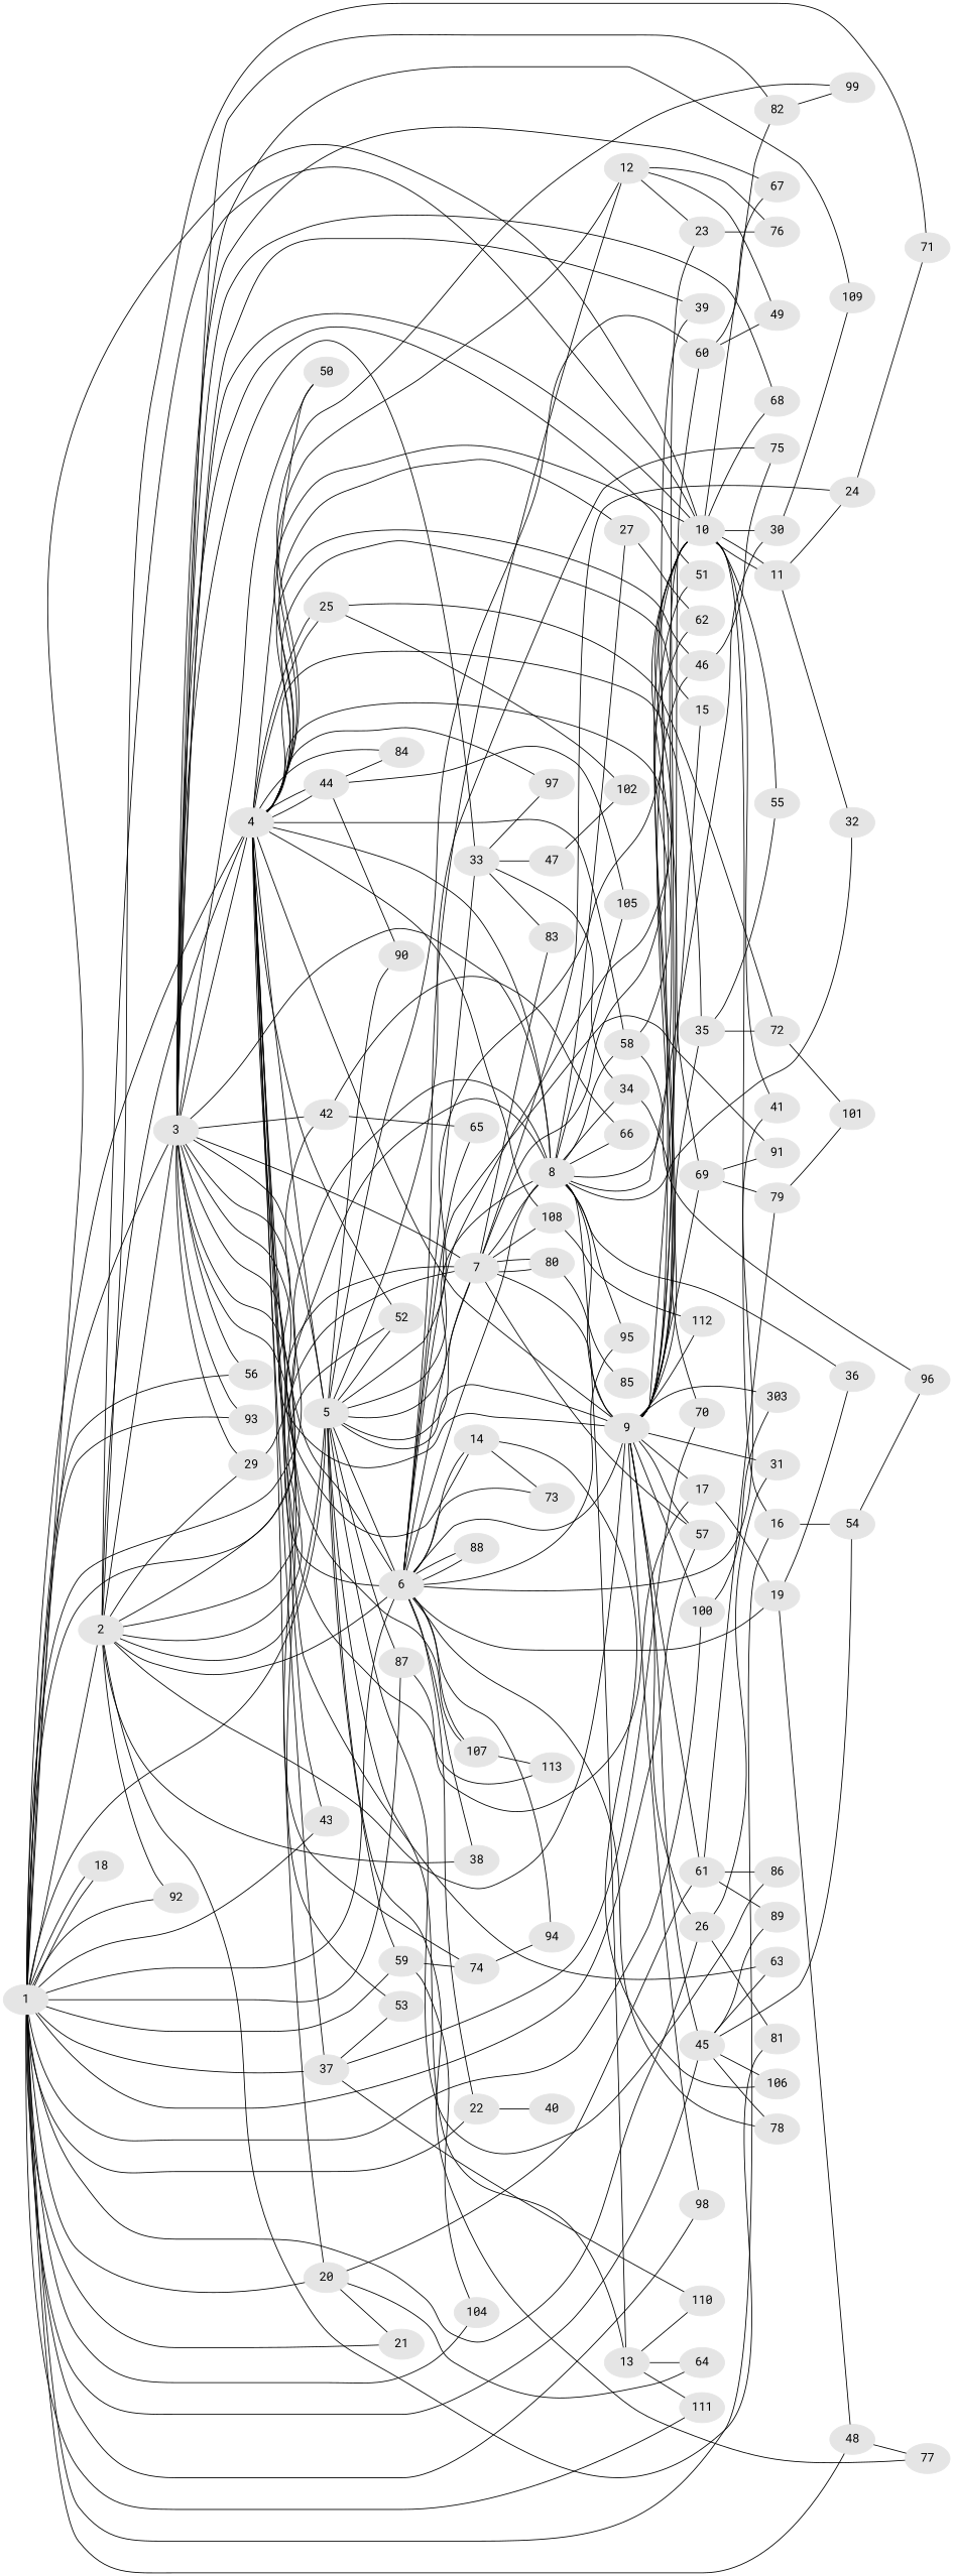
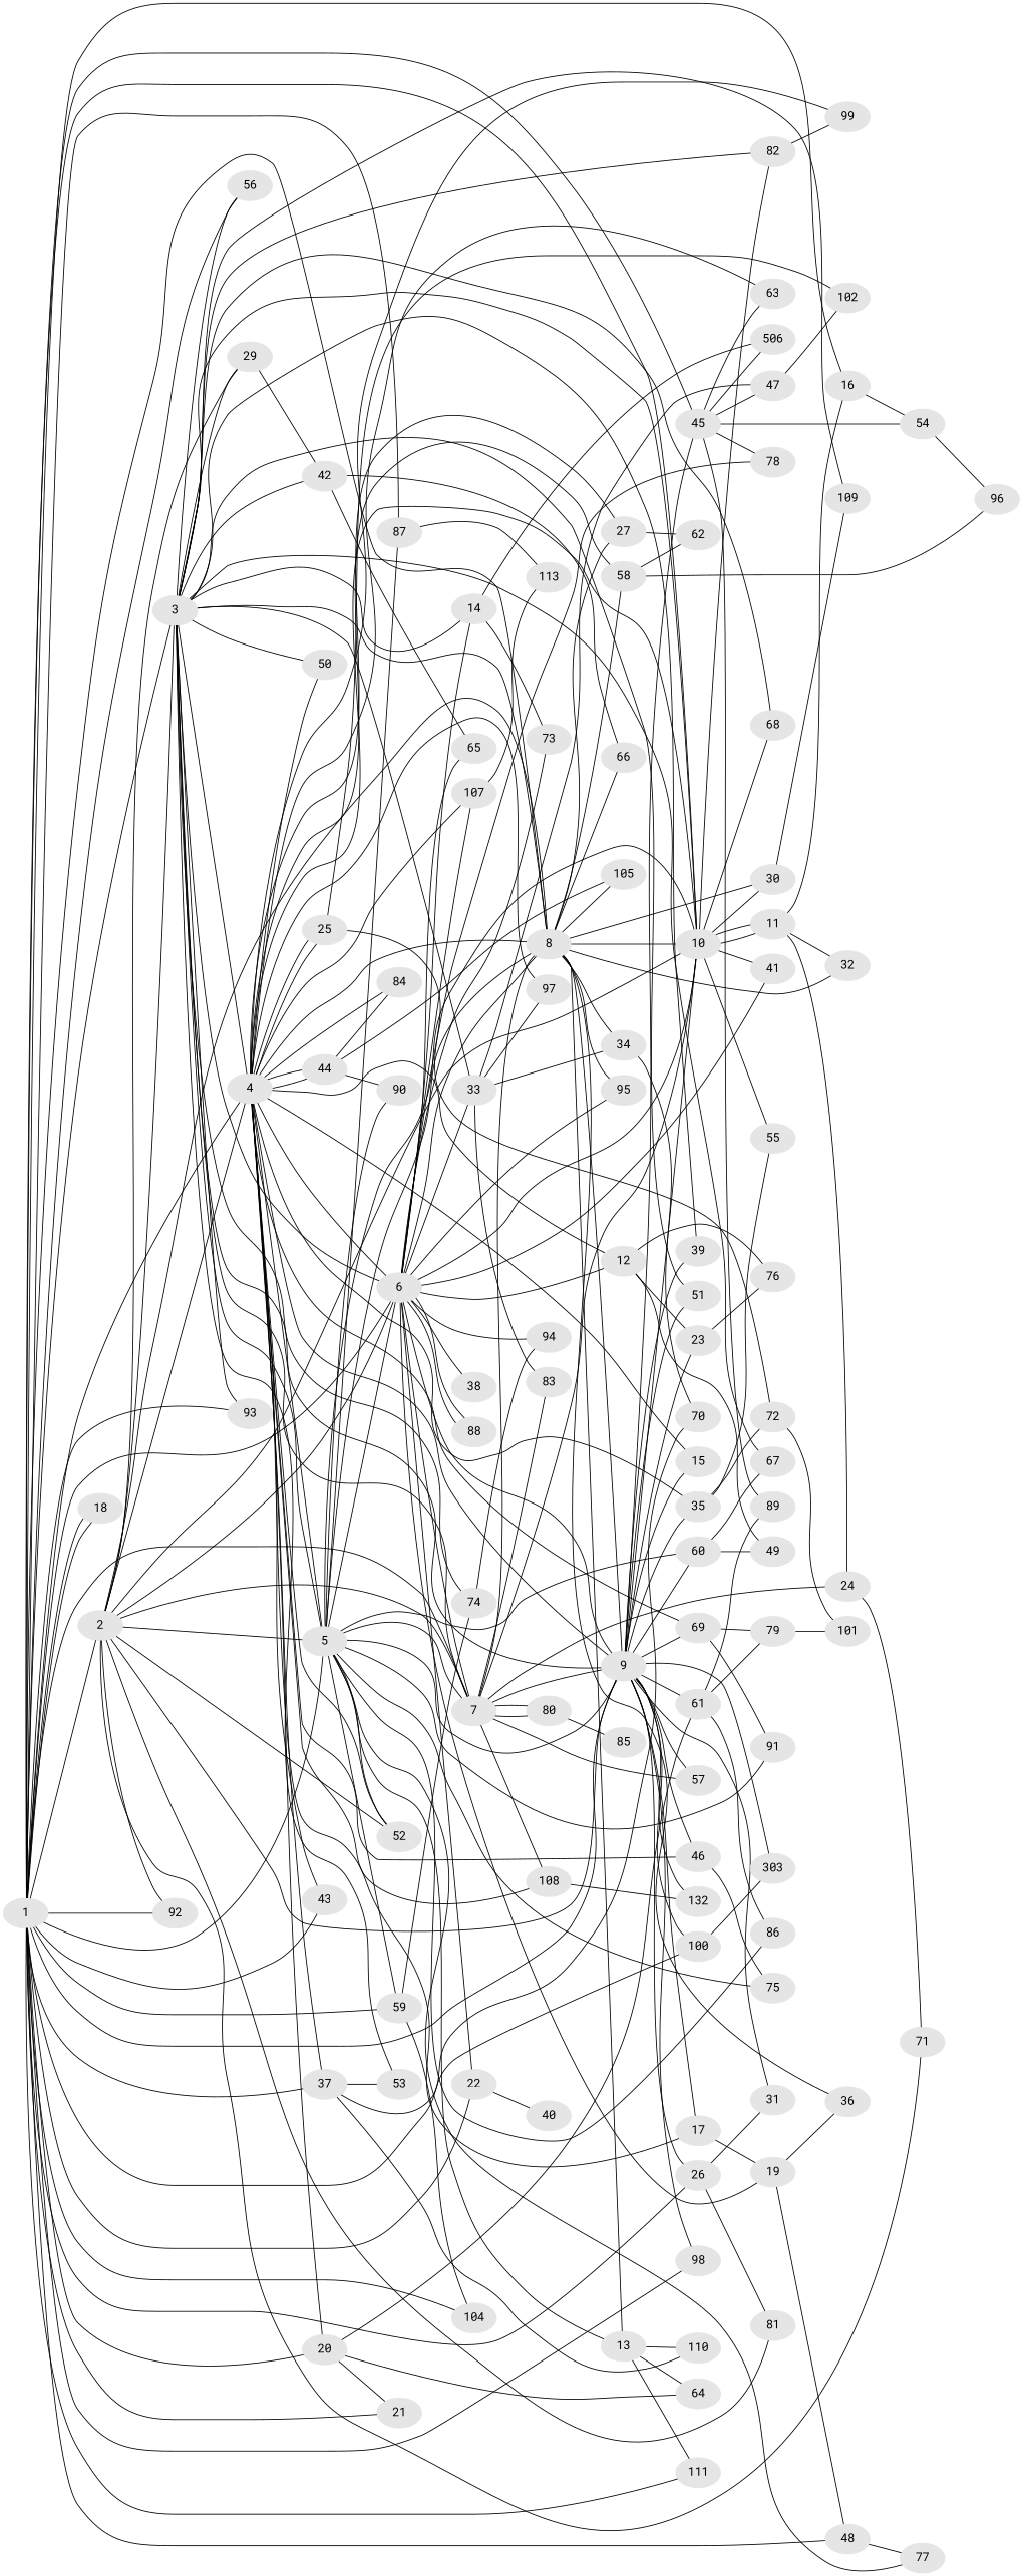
  graph {
    fontname="Roboto Mono"
    rankdir=LR
    node [color=gray90 fontname="Roboto Mono" style=filled]
    edge [fontname="Roboto Mono"]
    1
    2
    3
    4
    5
    6
    7
    8
    9
    10
    16
    18
    20
    21
    22
    26
    37
    43
    45
    48
    56
    59
    87
    92
    93
    98
    100
    104
    111
    29
    38
    52
    71
    81
    14
    33
    39
    42
    50
    51
    53
    67
    68
    74
    82
    109
    12
    15
    17
    25
    27
    35
    44
    46
    58
    63
    69
    84
    97
    99
    107
    108
    13
    60
    75
    77
    86
    90
    91
    19
    41
    65
    73
    78
    88
    94
    95
    24
    57
    80
    83
    30
    32
    34
    36
    66
    105
    23
    31
    61
    n91 [label=303]
-   112
+   112 [label=132]
    11
    55
    54
    64
    40
    110
    70
-   106
+   106 [label=506]
    47
    89
    113
    49
    76
    72
    102
    62
    96
    79
    85
    101
    1 -- 2
    1 -- 3
    1 -- 4
    1 -- 5
    1 -- 6
    1 -- 7
    1 -- 8
-   1 -- 57
+   1 -- 9
    1 -- 10
    1 -- 16
    1 -- 18
    1 -- 18
    1 -- 20
    1 -- 21
    1 -- 22
    1 -- 26
    1 -- 37
    1 -- 43
    1 -- 45
    1 -- 48
    1 -- 56
    1 -- 59
    1 -- 87
    1 -- 92
    1 -- 93
    1 -- 98
    1 -- 100
    1 -- 104
    1 -- 111
    2 -- 3
    2 -- 4
    2 -- 5
    2 -- 6
    2 -- 7
    2 -- 8
    2 -- 9
    2 -- 10
    2 -- 92
    2 -- 29
-   2 -- 38
    2 -- 52
    2 -- 71
    2 -- 81
    3 -- 4
    3 -- 5
    3 -- 6
    3 -- 7
    3 -- 8
    3 -- 9
    3 -- 10
    3 -- 56
    3 -- 93
    3 -- 29
    3 -- 14
    3 -- 33
    3 -- 39
    3 -- 42
    3 -- 50
    3 -- 51
    3 -- 53
    3 -- 67
    3 -- 68
    3 -- 74
    3 -- 82
    3 -- 109
    4 -- 5
    4 -- 6
    4 -- 8
    4 -- 9
    4 -- 10
    4 -- 20
    4 -- 37
    4 -- 43
    4 -- 52
    4 -- 50
    4 -- 12
    4 -- 15
    4 -- 17
    4 -- 25
    4 -- 25
    4 -- 27
    4 -- 35
    4 -- 44
    4 -- 44
    4 -- 46
    4 -- 58
    4 -- 63
    4 -- 69
    4 -- 84
    4 -- 97
    4 -- 99
    4 -- 107
    4 -- 108
    5 -- 6
    5 -- 7
    5 -- 8
    5 -- 9
    5 -- 10
    5 -- 59
    5 -- 87
    5 -- 52
    5 -- 13
    5 -- 60
    5 -- 75
    5 -- 77
    5 -- 86
    5 -- 90
    5 -- 91
    6 -- 7
    6 -- 8
    6 -- 9
    6 -- 10
    6 -- 22
    6 -- 38
    6 -- 14
    6 -- 33
    6 -- 12
    6 -- 107
    6 -- 19
    6 -- 41
    6 -- 65
    6 -- 73
    6 -- 78
    6 -- 88
    6 -- 88
    6 -- 94
    6 -- 95
    7 -- 8
    7 -- 9
    7 -- 10
    7 -- 108
    7 -- 24
    7 -- 57
    7 -- 80
    7 -- 80
    7 -- 83
    8 -- 9
    8 -- 10
    8 -- 27
    8 -- 58
    8 -- 13
    8 -- 95
    8 -- 30
    8 -- 32
    8 -- 34
    8 -- 36
    8 -- 66
    8 -- 105
    9 -- 10
    9 -- 26
    9 -- 45
    9 -- 98
    9 -- 100
    9 -- 39
    9 -- 51
    9 -- 15
    9 -- 17
    9 -- 35
    9 -- 46
    9 -- 69
    9 -- 60
    9 -- 57
    9 -- 23
    9 -- 31
    9 -- 61
    9 -- n91
    9 -- 112
-   10 -- 16
+   11 -- 16
    10 -- 68
    10 -- 82
    10 -- 41
    10 -- 30
    10 -- 11
    10 -- 11
    10 -- 55
    16 -- 54
    20 -- 21
    20 -- 61
    20 -- 64
    22 -- 40
    26 -- 81
    26 -- 31
    37 -- 53
    37 -- 110
    37 -- 70
    45 -- 63
    45 -- 78
    45 -- 54
    45 -- 106
+   45 -- 47
    45 -- 89
    48 -- 77
    59 -- 104
    59 -- 74
    87 -- 113
    100 -- n91
    29 -- 42
    14 -- 73
    14 -- 106
    33 -- 97
    33 -- 83
    33 -- 34
    33 -- 47
    42 -- 65
    42 -- 66
    74 -- 94
    82 -- 99
    12 -- 23
    12 -- 49
    12 -- 76
    17 -- 19
    25 -- 72
    25 -- 102
    27 -- 62
    35 -- 55
    35 -- 72
    44 -- 84
    44 -- 90
    44 -- 105
    46 -- 75
    58 -- 62
    58 -- 96
    69 -- 91
    69 -- 79
    107 -- 113
    108 -- 112
    13 -- 111
    13 -- 64
    13 -- 110
    60 -- 67
    60 -- 49
    19 -- 48
    19 -- 36
    24 -- 71
    80 -- 85
    30 -- 109
    34 -- 70
    23 -- 76
    61 -- 86
    61 -- 89
    61 -- 79
    11 -- 24
    11 -- 32
    54 -- 96
    47 -- 102
    72 -- 101
    79 -- 101
  }
